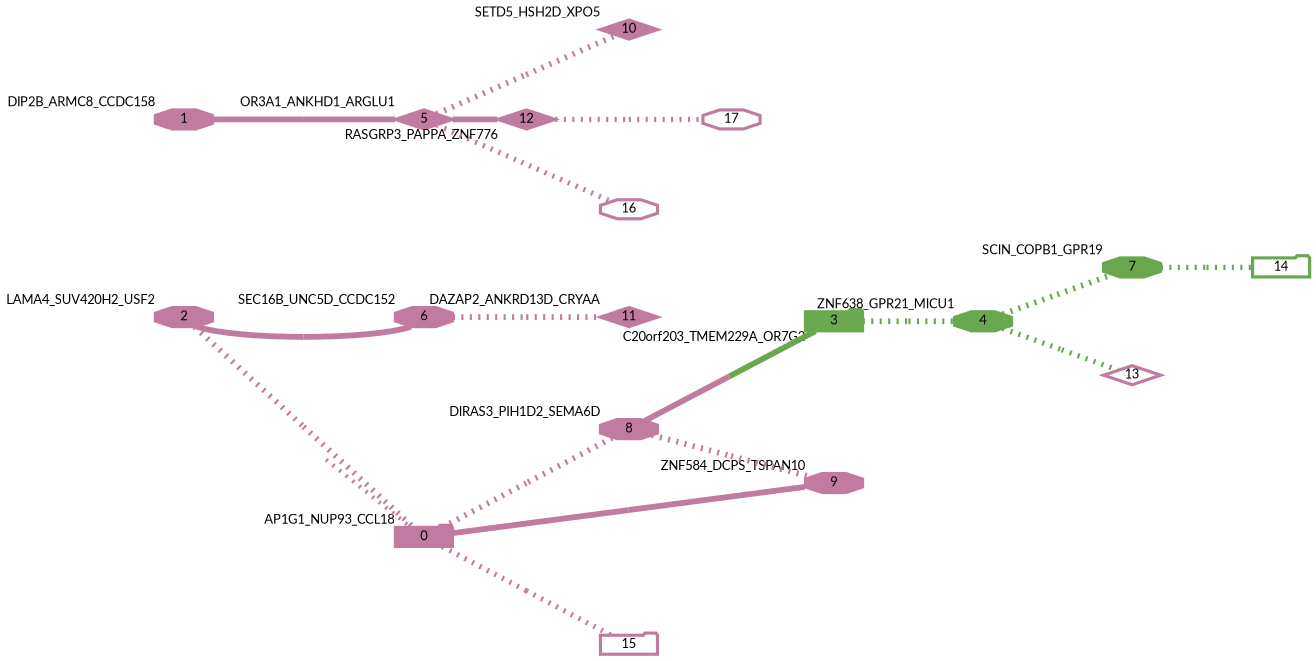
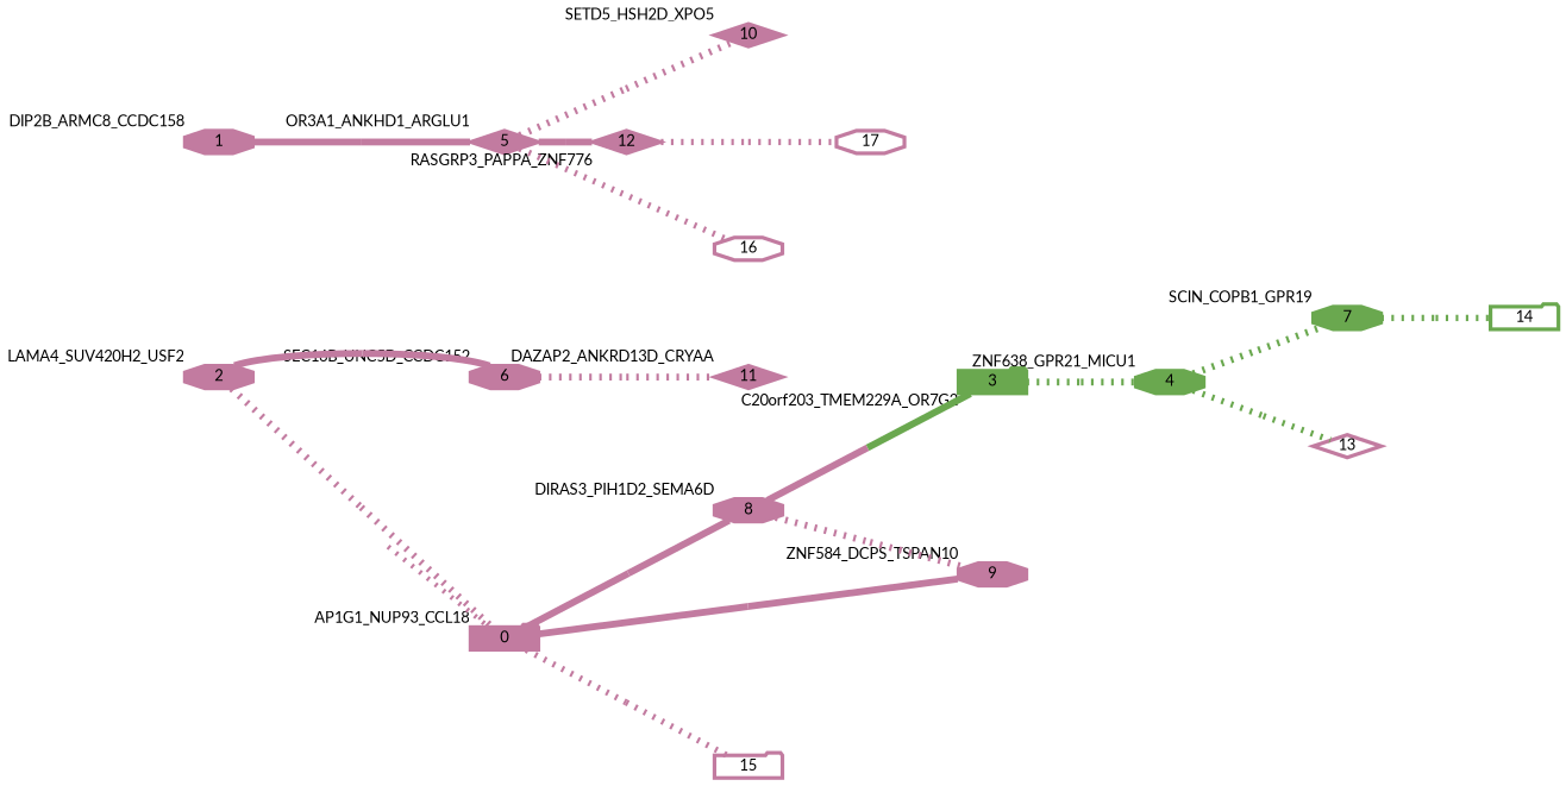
  strict digraph {
    forcelabels=true
    nodesep=0.7
    rankdir=LR
    ranksep=0.6
    splines=false
    node [color="#c27ba0ff" fillcolor="#c27ba0ff" fixedsize=true fontname=Lato fontsize="12pt" penwidth=3 shape=octagon style=filled]
    edge [arrowhead=box arrowsize=0 color="#c27ba0ff;0.5:#c27ba0ff" minlen=2.0 penwidth=5.5 style=dotted]
    0 [height=0.25 shape=folder xlabel=AP1G1_NUP93_CCL18]
    8 [height=0.25 xlabel=DIRAS3_PIH1D2_SEMA6D]
    9 [height=0.25 xlabel=ZNF584_DCPS_TSPAN10]
    15 [height=0.25 shape=folder style=solid]
    2 [height=0.25 xlabel=LAMA4_SUV420H2_USF2]
    6 [height=0.25 xlabel=SEC16B_UNC5D_CCDC152]
    3 [color="#6aa84fff" fillcolor="#6aa84fff" height=0.25 shape=folder xlabel=C20orf203_TMEM229A_OR7G2]
    11 [height=0.25 shape=diamond xlabel=DAZAP2_ANKRD13D_CRYAA]
    1 [height=0.25 xlabel=DIP2B_ARMC8_CCDC158]
    5 [height=0.25 shape=diamond xlabel=OR3A1_ANKHD1_ARGLU1]
    4 [color="#6aa84fff" fillcolor="#6aa84fff" height=0.25 xlabel=ZNF638_GPR21_MICU1]
    10 [height=0.25 shape=diamond xlabel=SETD5_HSH2D_XPO5]
    12 [height=0.25 shape=diamond xlabel=RASGRP3_PAPPA_ZNF776]
    16 [height=0.25 style=solid]
    17 [height=0.25 style=solid]
    7 [color="#6aa84fff" fillcolor="#6aa84fff" height=0.25 xlabel=SCIN_COPB1_GPR19]
    13 [fillcolor="#6aa84fff" height=0.25 shape=diamond style=solid]
    14 [color="#6aa84fff" fillcolor="#6aa84fff" height=0.25 shape=folder style=solid]
    normal [style=invis xlabel=AP1G1_NUP93_CCL18 color="" fillcolor="" fixedsize="" fontname="" fontsize="" shape=""]
-   0 -> 8 [arrowhead=diamond]
+   0 -> 8 [arrowhead=diamond style=bold]
    0 -> 9 [arrowhead=diamond style=bold]
    0 -> 15 [penwidth=5]
    8 -> 9
    8 -> 3 [arrowhead=diamond color="#c27ba0ff;0.5:#6aa84fff" style=bold]
    2 -> 0 [arrowhead=diamond]
-   2 -> 6 [arrowhead=tee style=bold]
+   6 -> 2 [arrowhead=tee style=bold]
    6 -> 11 [arrowhead=diamond]
    3 -> 4 [arrowhead=tee color="#6aa84fff;0.5:#6aa84fff"]
    1 -> 5 [style=bold]
    5 -> 10 [arrowhead=tee]
    5 -> 12 [minlen=1.0 style=bold]
    5 -> 16 [penwidth=5]
    4 -> 7 [color="#6aa84fff;0.5:#6aa84fff"]
    4 -> 13 [arrowhead=tee color="#6aa84fff;0.5:#6aa84fff" penwidth=5]
    12 -> 17 [arrowhead=diamond penwidth=5]
    7 -> 14 [color="#6aa84fff;0.5:#6aa84fff" penwidth=5]
    normal -> 0 [arrowhead=tee color="#c27ba0ff" penwidth=4 minlen=""]
  }
